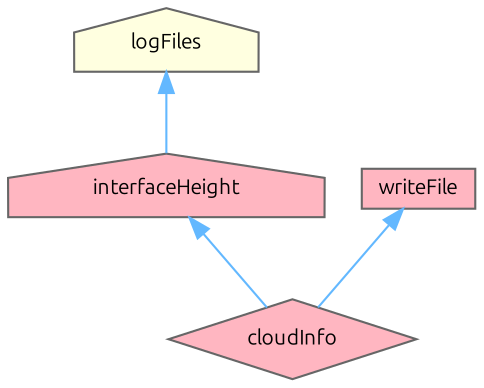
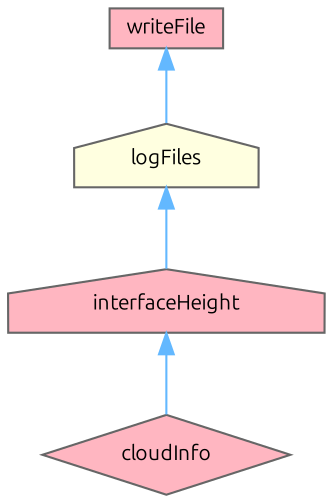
  digraph {
    fontname=Ubuntu
    node [color=gray40 fillcolor=lightpink fontname=Ubuntu fontsize=10 shape=house style=filled]
    edge [color=steelblue1 dir=back fontname=Ubuntu fontsize=10 labelfontname=Helvetica labelfontsize=10 style=solid]
    n1 [fillcolor=lightyellow fontcolor=black height=0.2 label=logFiles width=0.4]
    n2 [height=0.2 label=interfaceHeight width=0.4]
    n3 [height=0.2 label=cloudInfo shape=diamond width=0.4]
    n4 [height=0.2 label=writeFile shape=box width=0.4]
    n1 -> n2
    n2 -> n3
-   n4 -> n3
+   n4 -> n1
  }
